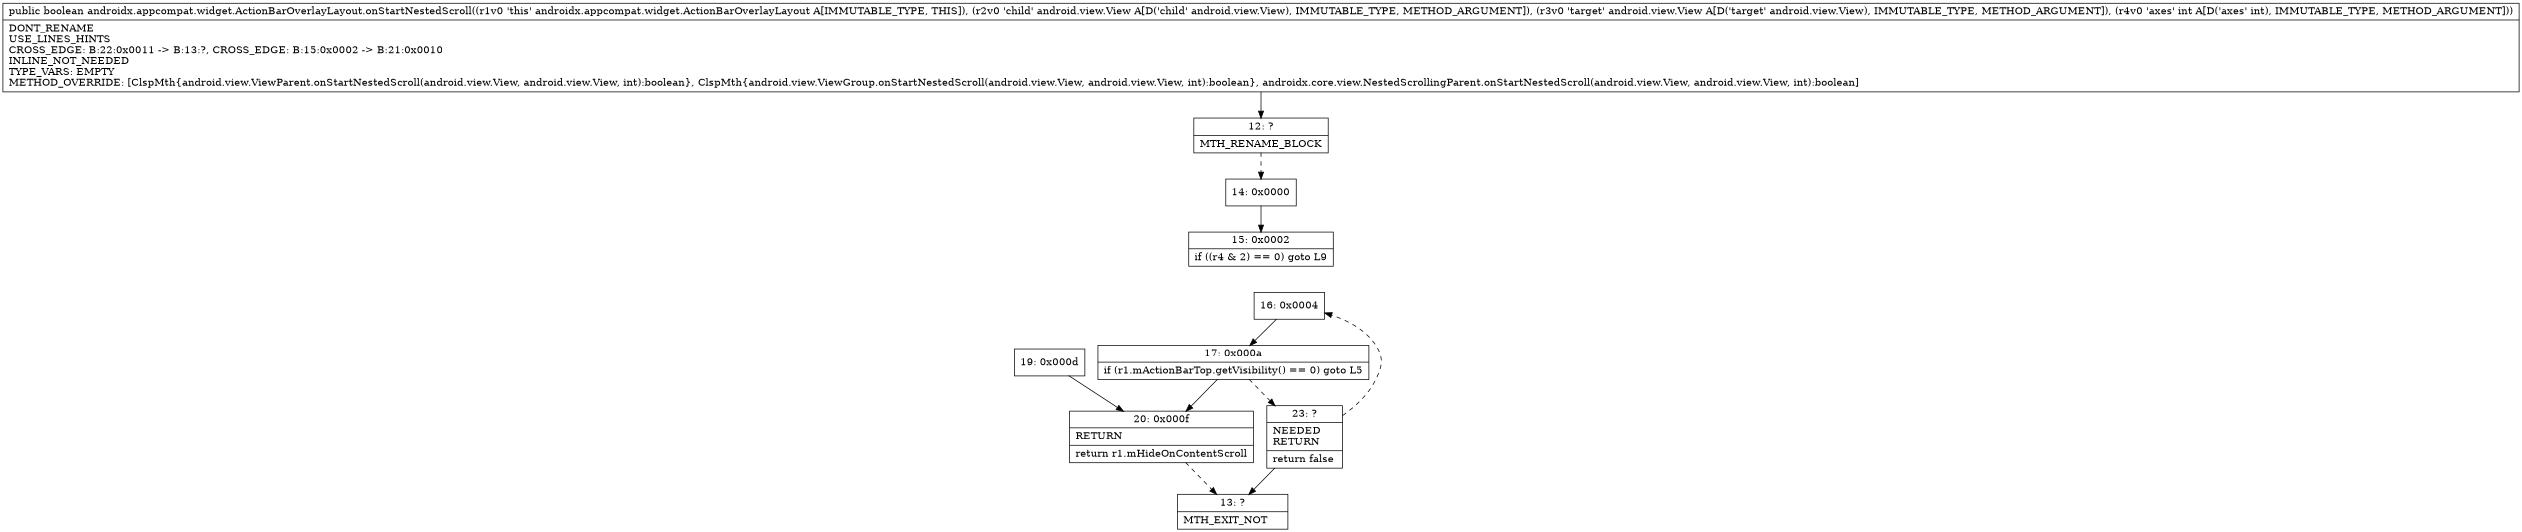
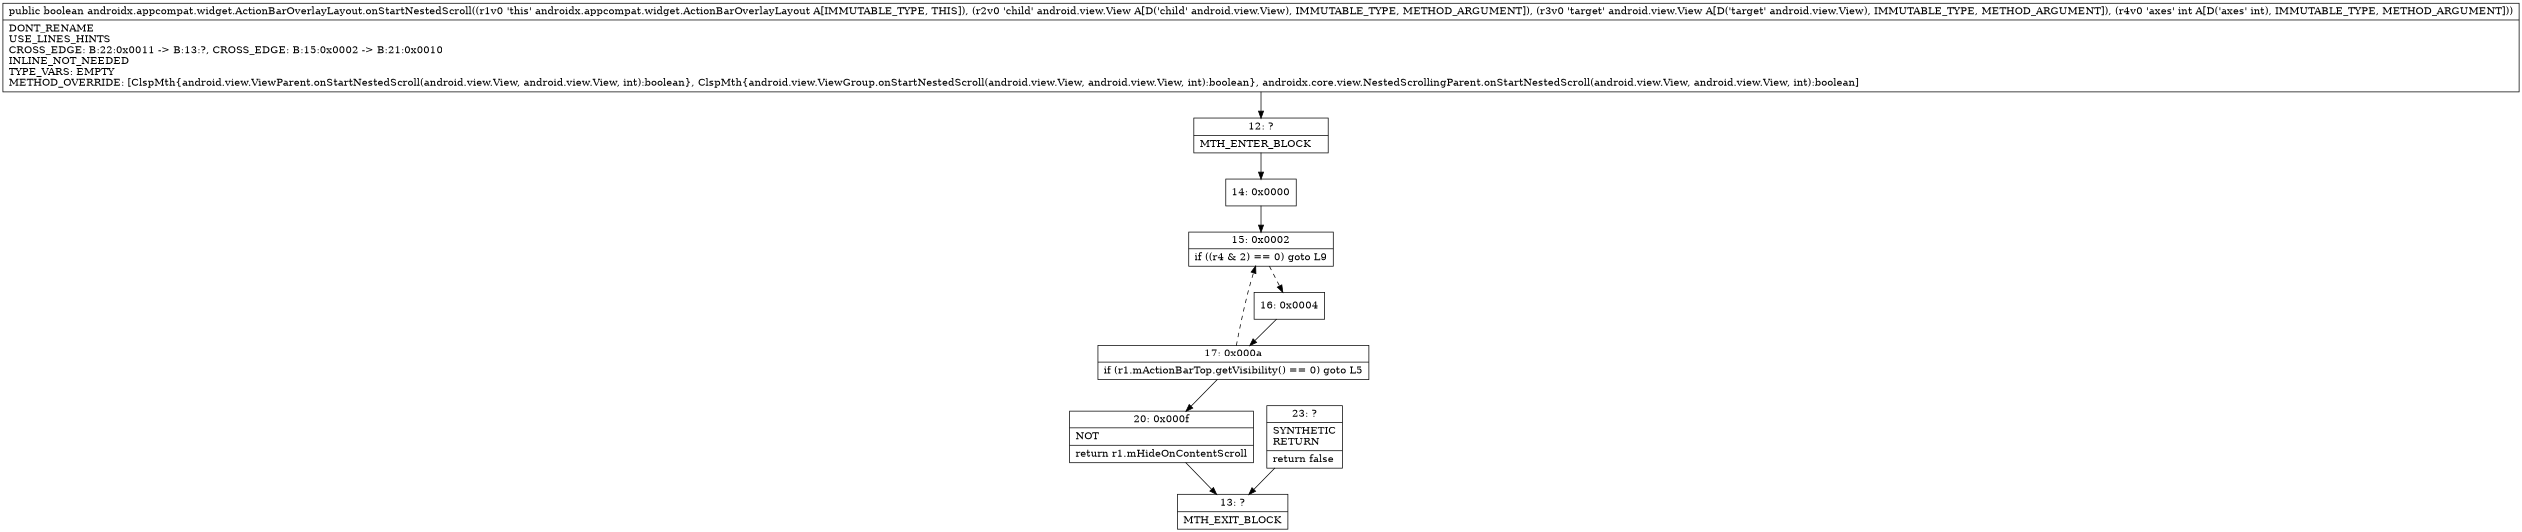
  digraph {
    node [shape=record]
-   n1 [label="{12\:\ ?|MTH_RENAME_BLOCK\l}"]
+   n1 [label="{12\:\ ?|MTH_ENTER_BLOCK\l}"]
    n2 [label="{14\:\ 0x0000}"]
    n3 [label="{15\:\ 0x0002|if ((r4 & 2) == 0) goto L9\l}"]
    n4 [label="{16\:\ 0x0004}"]
    n5 [label="{17\:\ 0x000a|if (r1.mActionBarTop.getVisibility() == 0) goto L5\l}"]
-   n6 [label="{23\:\ ?|NEEDED\lRETURN\l|return false\l}"]
-   n7 [label="{20\:\ 0x000f|RETURN\l|return r1.mHideOnContentScroll\l}"]
-   n8 [label="{19\:\ 0x000d}"]
-   n9 [label="{13\:\ ?|MTH_EXIT_NOT\l}"]
+   n6 [label="{23\:\ ?|SYNTHETIC\lRETURN\l|return false\l}"]
+   n7 [label="{20\:\ 0x000f|NOT\l|return r1.mHideOnContentScroll\l}"]
+   n9 [label="{13\:\ ?|MTH_EXIT_BLOCK\l}"]
    n10 [label="{public boolean androidx.appcompat.widget.ActionBarOverlayLayout.onStartNestedScroll((r1v0 'this' androidx.appcompat.widget.ActionBarOverlayLayout A[IMMUTABLE_TYPE, THIS]), (r2v0 'child' android.view.View A[D('child' android.view.View), IMMUTABLE_TYPE, METHOD_ARGUMENT]), (r3v0 'target' android.view.View A[D('target' android.view.View), IMMUTABLE_TYPE, METHOD_ARGUMENT]), (r4v0 'axes' int A[D('axes' int), IMMUTABLE_TYPE, METHOD_ARGUMENT]))  | DONT_RENAME\lUSE_LINES_HINTS\lCROSS_EDGE: B:22:0x0011 \-\> B:13:?, CROSS_EDGE: B:15:0x0002 \-\> B:21:0x0010\lINLINE_NOT_NEEDED\lTYPE_VARS: EMPTY\lMETHOD_OVERRIDE: [ClspMth\{android.view.ViewParent.onStartNestedScroll(android.view.View, android.view.View, int):boolean\}, ClspMth\{android.view.ViewGroup.onStartNestedScroll(android.view.View, android.view.View, int):boolean\}, androidx.core.view.NestedScrollingParent.onStartNestedScroll(android.view.View, android.view.View, int):boolean]\l}"]
-   n1 -> n2 [style=dashed]
+   n1 -> n2
    n2 -> n3
-   n6 -> n4 [style=dashed]
+   n3 -> n4 [style=dashed]
    n4 -> n5
-   n5 -> n6 [style=dashed]
+   n5 -> n3 [style=dashed]
    n5 -> n7
    n6 -> n9
-   n7 -> n9 [style=dashed]
-   n8 -> n7
+   n7 -> n9
    n10 -> n1
  }
